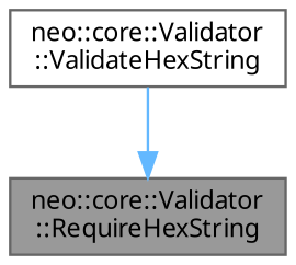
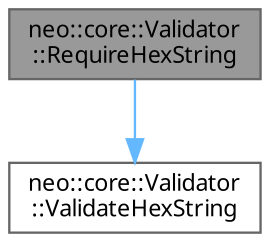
  digraph {
    rankdir=TB
    fontname="Noto Sans"
    node [fontname="Noto Sans" fontsize=10 shape=box style=filled]
    n1 [color=gray40 fillcolor=grey60 fontcolor=black height=0.2 label="neo::core::Validator\l::RequireHexString" width=0.4]
    n2 [color=grey40 fillcolor=white height=0.2 label="neo::core::Validator\l::ValidateHexString" width=0.4]
-   n2 -> n1 [color=steelblue1 fontname="Noto Sans" fontsize=10 labelfontname=Helvetica labelfontsize=10 style=solid]
+   n1 -> n2 [color=steelblue1 fontname="Noto Sans" fontsize=10 labelfontname=Helvetica labelfontsize=10 style=solid]
  }
